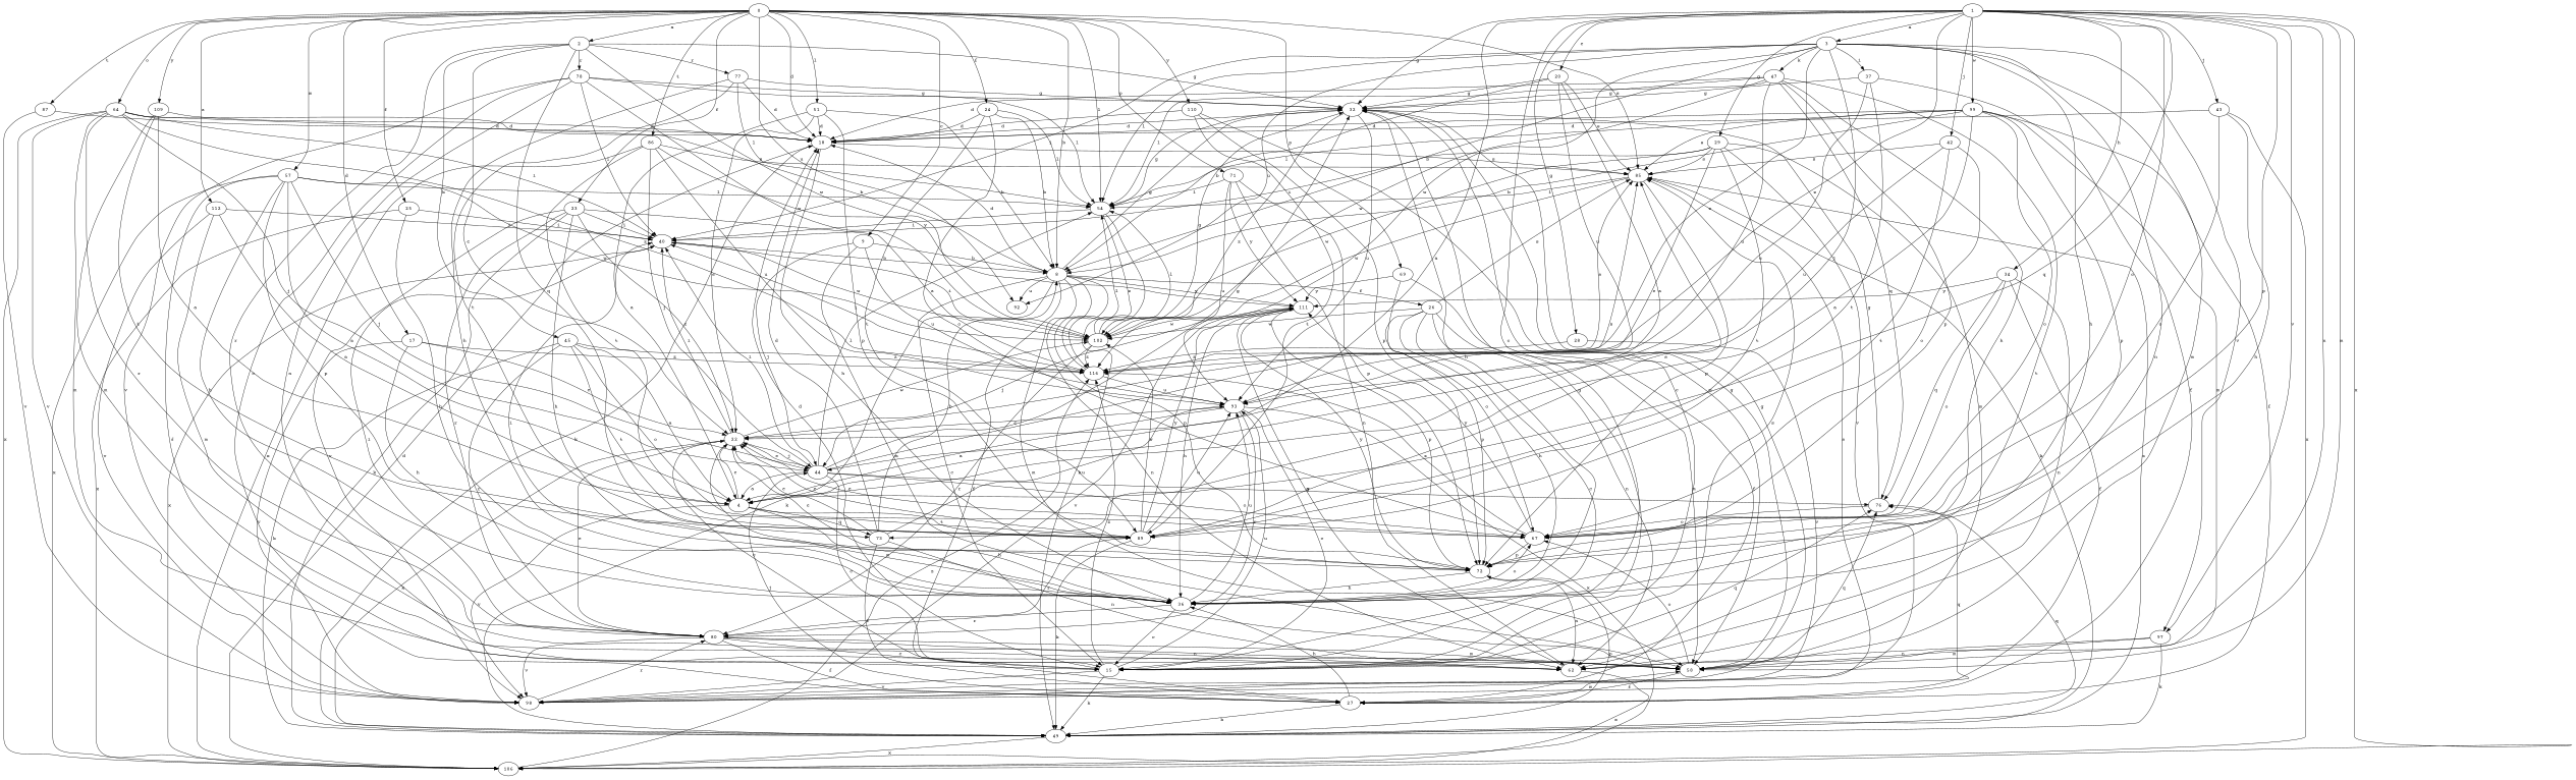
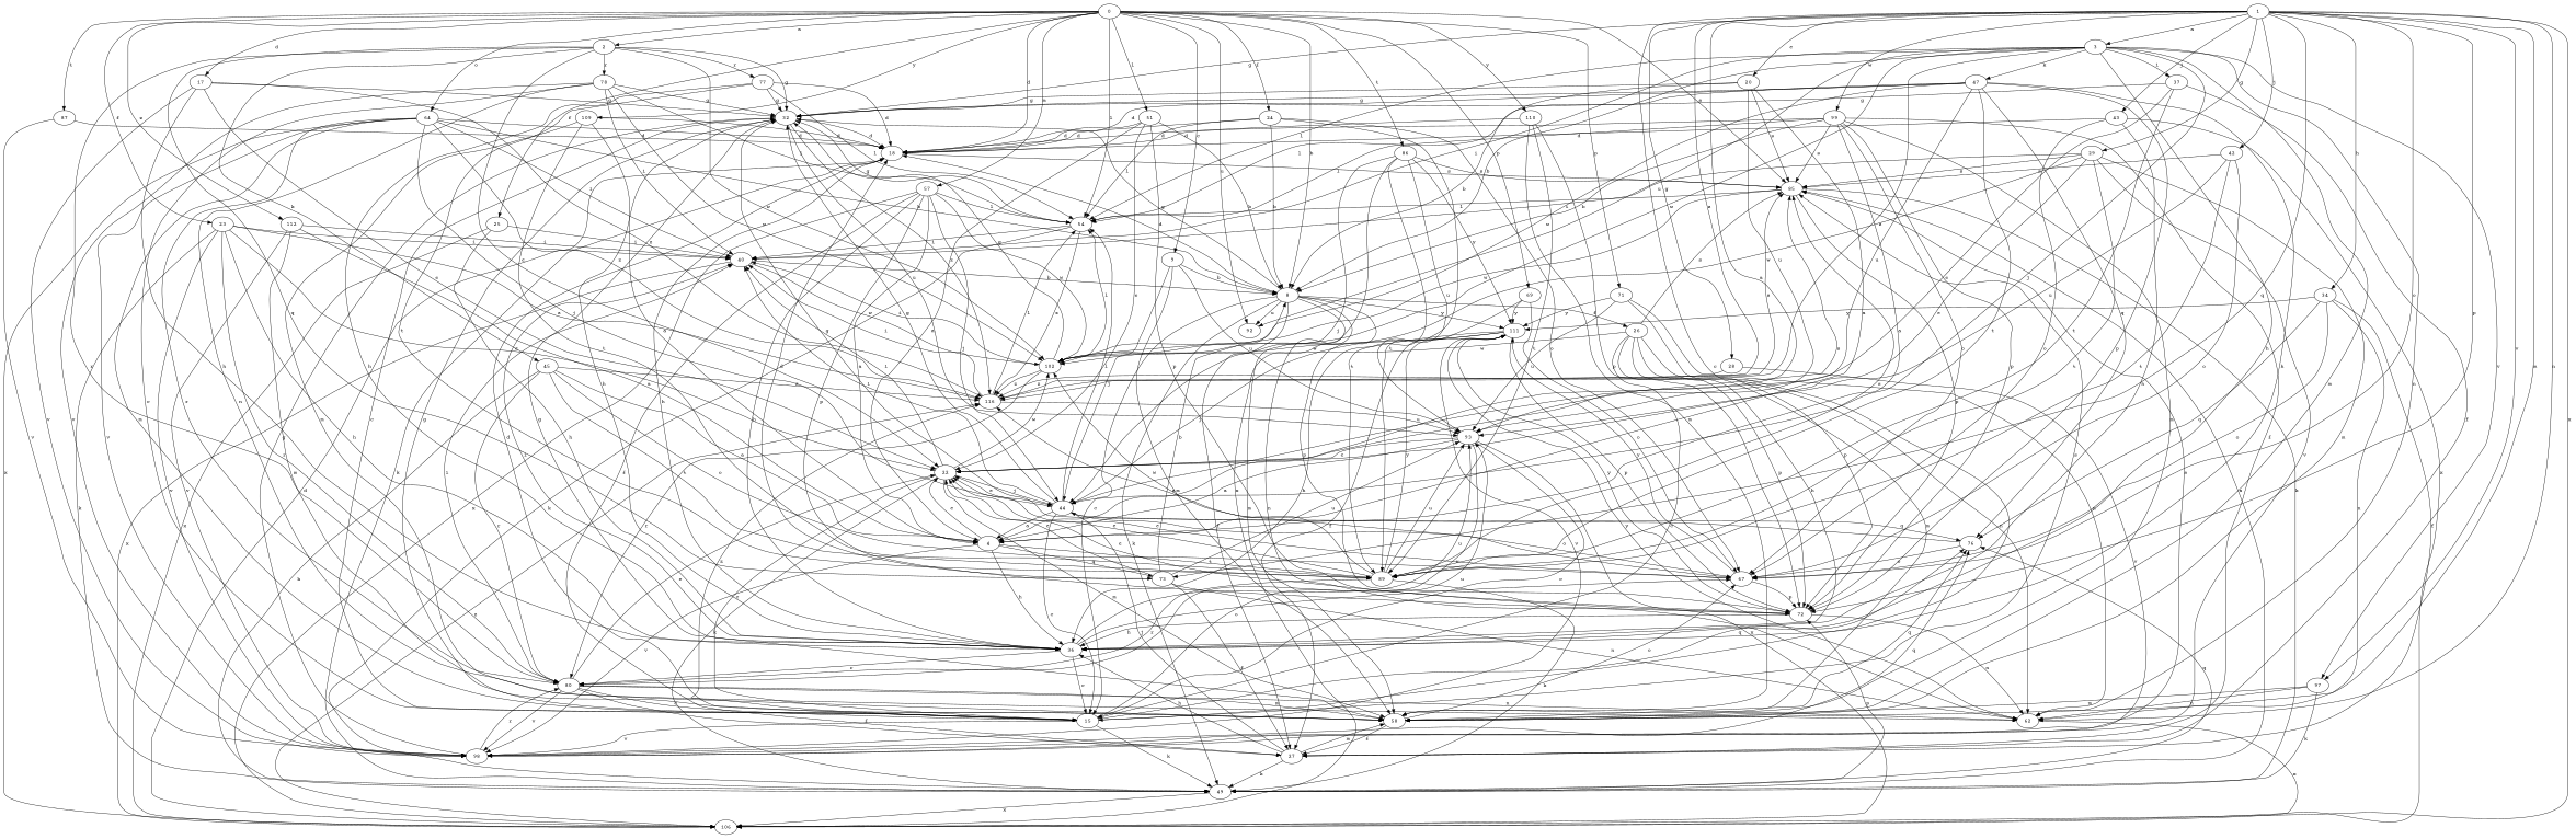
  strict digraph {
    fontname="Courier Prime"
    node [fontname="Courier Prime"]
    edge [fontname="Courier Prime"]
    0
    2
    8
    9
    17
    18
    23
    24
    25
    51
    57
    64
    69
    71
    85
    86
    87
    92
    109
    110
    112
    54
    32
    73
    22
    45
    77
    78
    80
    102
    n31 [label=15]
    58
    62
    72
    26
    27
    49
    111
    44
    93
    116
    36
    98
    40
    67
    89
    106
    4
    1
    3
    20
    28
    29
    34
    42
    43
    97
    99
    37
    47
    76
    0 -> 2 [label=a]
    0 -> 8 [label=b]
    0 -> 9 [label=c]
    0 -> 17 [label=d]
    0 -> 18 [label=d]
    0 -> 23 [label=f]
    0 -> 24 [label=f]
    0 -> 25 [label=f]
    0 -> 51 [label=l]
    0 -> 57 [label=m]
    0 -> 64 [label=o]
    0 -> 69 [label=p]
    0 -> 71 [label=p]
    0 -> 85 [label=s]
    0 -> 86 [label=t]
    0 -> 87 [label=t]
    0 -> 92 [label=u]
    0 -> 109 [label=y]
    0 -> 110 [label=y]
    0 -> 112 [label=z]
    0 -> 54 [label=l]
    2 -> 32 [label=g]
    2 -> 73 [label=q]
    2 -> 22 [label=e]
    2 -> 45 [label=k]
    2 -> 77 [label=r]
    2 -> 78 [label=r]
    2 -> 80 [label=r]
    2 -> 102 [label=w]
    8 -> 18 [label=d]
    8 -> 92 [label=u]
    8 -> 32 [label=g]
    8 -> n31 [label=c]
    8 -> 58 [label=m]
    8 -> 62 [label=n]
    8 -> 72 [label=p]
    8 -> 26 [label=f]
    8 -> 27 [label=f]
    8 -> 49 [label=k]
    8 -> 111 [label=y]
    9 -> 8 [label=b]
    9 -> 58 [label=m]
    9 -> 44 [label=j]
    9 -> 93 [label=u]
+   17 -> 32 [label=g]
    17 -> 22 [label=e]
    17 -> 116 [label=z]
    17 -> 36 [label=h]
    17 -> 98 [label=v]
    18 -> 85 [label=s]
    18 -> 49 [label=k]
    18 -> 36 [label=h]
    23 -> 22 [label=e]
    23 -> 80 [label=r]
    23 -> 49 [label=k]
    23 -> 116 [label=z]
    23 -> 36 [label=h]
    23 -> 98 [label=v]
    23 -> 40 [label=i]
    24 -> 8 [label=b]
    24 -> 18 [label=d]
    24 -> 54 [label=l]
    24 -> 67 [label=o]
    24 -> 89 [label=t]
    25 -> 36 [label=h]
    25 -> 40 [label=i]
    25 -> 106 [label=x]
    51 -> 8 [label=b]
    51 -> 18 [label=d]
    51 -> 22 [label=e]
    51 -> 72 [label=p]
    51 -> 4 [label=a]
    57 -> 54 [label=l]
    57 -> 102 [label=w]
    57 -> 72 [label=p]
    57 -> 27 [label=f]
    57 -> 44 [label=j]
    57 -> 36 [label=h]
    57 -> 106 [label=x]
    57 -> 4 [label=a]
    64 -> 8 [label=b]
    64 -> 18 [label=d]
    64 -> 80 [label=r]
    64 -> 58 [label=m]
    64 -> 44 [label=j]
    64 -> 116 [label=z]
    64 -> 98 [label=v]
    64 -> 40 [label=i]
    64 -> 106 [label=x]
    69 -> 27 [label=f]
    69 -> 111 [label=y]
    69 -> 67 [label=o]
-   71 -> 54 [label=l]
    71 -> 62 [label=n]
    71 -> 72 [label=p]
    71 -> 111 [label=y]
    71 -> 93 [label=u]
    85 -> 54 [label=l]
    85 -> 102 [label=w]
    85 -> 72 [label=p]
    85 -> 49 [label=k]
    86 -> 85 [label=s]
    86 -> 111 [label=y]
    86 -> 44 [label=j]
    86 -> 93 [label=u]
    86 -> 89 [label=t]
    86 -> 106 [label=x]
    87 -> 18 [label=d]
    87 -> 98 [label=v]
    109 -> 18 [label=d]
    109 -> 58 [label=m]
    109 -> 89 [label=t]
    109 -> 4 [label=a]
    110 -> 18 [label=d]
    110 -> 58 [label=m]
    110 -> 72 [label=p]
    110 -> 89 [label=t]
    112 -> 58 [label=m]
    112 -> 98 [label=v]
    112 -> 40 [label=i]
    112 -> 4 [label=a]
    54 -> 32 [label=g]
    54 -> 49 [label=k]
    54 -> 116 [label=z]
    54 -> 40 [label=i]
    32 -> 18 [label=d]
    32 -> n31 [label=c]
    32 -> 93 [label=u]
    32 -> 116 [label=z]
    32 -> 36 [label=h]
    73 -> 8 [label=b]
    73 -> 18 [label=d]
    73 -> 22 [label=e]
    73 -> 62 [label=n]
    73 -> 27 [label=f]
    73 -> 93 [label=u]
    22 -> 102 [label=w]
    22 -> n31 [label=c]
    22 -> 58 [label=m]
    22 -> 49 [label=k]
    22 -> 44 [label=j]
    22 -> 40 [label=i]
    45 -> 80 [label=r]
    45 -> 49 [label=k]
    45 -> 116 [label=z]
    45 -> 67 [label=o]
    45 -> 89 [label=t]
    45 -> 4 [label=a]
    77 -> 18 [label=d]
    77 -> 54 [label=l]
    77 -> 32 [label=g]
    77 -> 36 [label=h]
    77 -> 89 [label=t]
    78 -> 54 [label=l]
    78 -> 32 [label=g]
    78 -> 102 [label=w]
    78 -> n31 [label=c]
    78 -> 62 [label=n]
    78 -> 98 [label=v]
    78 -> 40 [label=i]
    80 -> 22 [label=e]
    80 -> n31 [label=c]
    80 -> 58 [label=m]
    80 -> 62 [label=n]
    80 -> 27 [label=f]
    80 -> 98 [label=v]
    80 -> 40 [label=i]
    102 -> 54 [label=l]
    102 -> 32 [label=g]
    102 -> 80 [label=r]
    102 -> 116 [label=z]
    102 -> 40 [label=i]
    n31 -> 18 [label=d]
    n31 -> 85 [label=s]
    n31 -> 32 [label=g]
    n31 -> 49 [label=k]
    n31 -> 93 [label=u]
    n31 -> 116 [label=z]
    n31 -> 98 [label=v]
    n31 -> 76 [label=q]
    58 -> 32 [label=g]
    58 -> 27 [label=f]
    58 -> 67 [label=o]
    58 -> 76 [label=q]
    62 -> 111 [label=y]
    62 -> 106 [label=x]
    72 -> 22 [label=e]
    72 -> 62 [label=n]
    72 -> 111 [label=y]
    72 -> 36 [label=h]
    26 -> 85 [label=s]
    26 -> 102 [label=w]
    26 -> n31 [label=c]
    26 -> 58 [label=m]
    26 -> 62 [label=n]
    26 -> 72 [label=p]
    26 -> 36 [label=h]
    27 -> 58 [label=m]
    27 -> 49 [label=k]
    27 -> 44 [label=j]
    27 -> 36 [label=h]
    49 -> 85 [label=s]
    49 -> 72 [label=p]
    49 -> 106 [label=x]
    49 -> 76 [label=q]
    111 -> 102 [label=w]
    111 -> 72 [label=p]
    111 -> 44 [label=j]
    111 -> 36 [label=h]
    111 -> 98 [label=v]
    44 -> 85 [label=s]
    44 -> 54 [label=l]
    44 -> 32 [label=g]
    44 -> 22 [label=e]
    44 -> n31 [label=c]
    44 -> 40 [label=i]
    44 -> 67 [label=o]
    44 -> 4 [label=a]
    44 -> 76 [label=q]
    93 -> 22 [label=e]
    93 -> 80 [label=r]
    93 -> n31 [label=c]
    93 -> 106 [label=x]
    93 -> 4 [label=a]
    116 -> 85 [label=s]
    116 -> 54 [label=l]
    116 -> 93 [label=u]
    116 -> 40 [label=i]
    36 -> 80 [label=r]
    36 -> n31 [label=c]
    36 -> 93 [label=u]
    36 -> 40 [label=i]
    36 -> 67 [label=o]
    98 -> 85 [label=s]
    98 -> 32 [label=g]
    98 -> 80 [label=r]
    98 -> 76 [label=q]
    40 -> 8 [label=b]
    40 -> 102 [label=w]
    40 -> 106 [label=x]
    67 -> 22 [label=e]
    67 -> 72 [label=p]
    67 -> 111 [label=y]
    67 -> 116 [label=z]
    89 -> 85 [label=s]
    89 -> 22 [label=e]
    89 -> 80 [label=r]
    89 -> 102 [label=w]
    89 -> 49 [label=k]
    89 -> 111 [label=y]
    89 -> 93 [label=u]
    106 -> 18 [label=d]
    106 -> 116 [label=z]
    4 -> 73 [label=q]
    4 -> 22 [label=e]
    4 -> 36 [label=h]
    4 -> 98 [label=v]
    4 -> 89 [label=t]
    1 -> 32 [label=g]
    1 -> 73 [label=q]
    1 -> n31 [label=c]
    1 -> 58 [label=m]
    1 -> 62 [label=n]
    1 -> 72 [label=p]
    1 -> 116 [label=z]
    1 -> 67 [label=o]
    1 -> 106 [label=x]
    1 -> 4 [label=a]
    1 -> 3 [label=a]
    1 -> 20 [label=e]
    1 -> 28 [label=g]
    1 -> 29 [label=g]
    1 -> 34 [label=h]
    1 -> 42 [label=j]
    1 -> 43 [label=j]
    1 -> 97 [label=v]
    1 -> 99 [label=w]
    3 -> 8 [label=b]
    3 -> 92 [label=u]
    3 -> 54 [label=l]
    3 -> 102 [label=w]
    3 -> 58 [label=m]
    3 -> 62 [label=n]
    3 -> 44 [label=j]
    3 -> 116 [label=z]
    3 -> 36 [label=h]
    3 -> 40 [label=i]
    3 -> 97 [label=v]
    3 -> 37 [label=i]
    3 -> 47 [label=k]
    20 -> 8 [label=b]
    20 -> 85 [label=s]
    20 -> 32 [label=g]
    20 -> 93 [label=u]
    20 -> 4 [label=a]
    28 -> 116 [label=z]
    28 -> 98 [label=v]
    29 -> 85 [label=s]
    29 -> 22 [label=e]
    29 -> 102 [label=w]
    29 -> 58 [label=m]
    29 -> 98 [label=v]
    29 -> 40 [label=i]
    29 -> 89 [label=t]
    34 -> 62 [label=n]
    34 -> 27 [label=f]
    34 -> 111 [label=y]
    34 -> 67 [label=o]
    34 -> 76 [label=q]
    42 -> 85 [label=s]
    42 -> 93 [label=u]
    42 -> 67 [label=o]
    42 -> 89 [label=t]
    43 -> 18 [label=d]
    43 -> 36 [label=h]
    43 -> 67 [label=o]
    43 -> 106 [label=x]
    97 -> 58 [label=m]
    97 -> 62 [label=n]
    97 -> 49 [label=k]
    99 -> 8 [label=b]
    99 -> 18 [label=d]
    99 -> 85 [label=s]
    99 -> 54 [label=l]
    99 -> 58 [label=m]
    99 -> 72 [label=p]
    99 -> 27 [label=f]
    99 -> 67 [label=o]
    99 -> 4 [label=a]
    37 -> 32 [label=g]
    37 -> 22 [label=e]
    37 -> 27 [label=f]
    37 -> 89 [label=t]
    47 -> 18 [label=d]
    47 -> 54 [label=l]
    47 -> 32 [label=g]
    47 -> 102 [label=w]
    47 -> 72 [label=p]
    47 -> 93 [label=u]
    47 -> 36 [label=h]
-   47 -> n31 [label=t]
+   47 -> 89 [label=t]
    47 -> 76 [label=q]
    76 -> 32 [label=g]
    76 -> 67 [label=o]
  }
